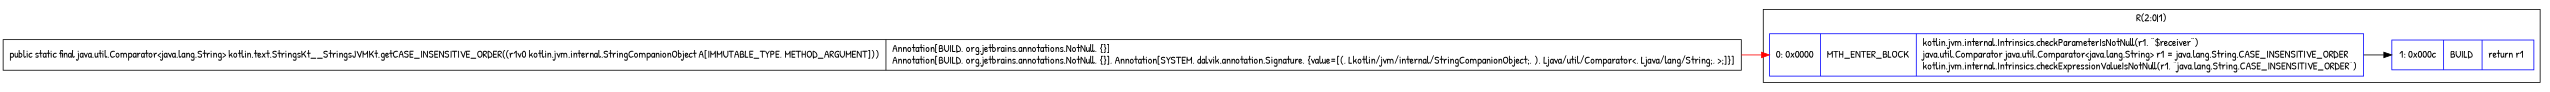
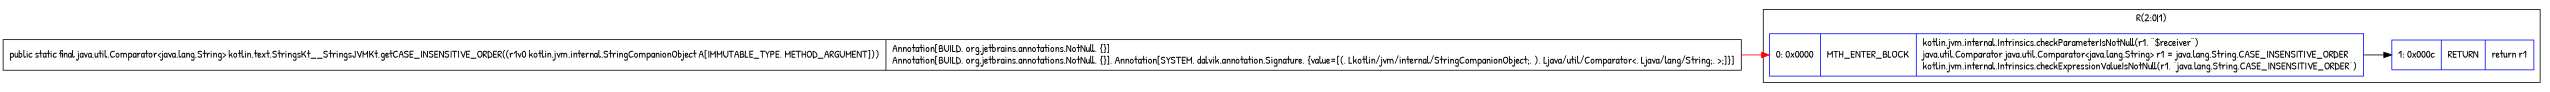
  digraph {
    rankdir=LR
    fontname="Patrick Hand"
    node [color=blue shape=record fontname="Patrick Hand"]
    edge [fontname="Patrick Hand"]
    n1 [label="{0\:\ 0x0000|MTH_ENTER_BLOCK\l|kotlin.jvm.internal.Intrinsics.checkParameterIsNotNull(r1, \"$receiver\")\ljava.util.Comparator java.util.Comparator\<java.lang.String\> r1 = java.lang.String.CASE_INSENSITIVE_ORDER\lkotlin.jvm.internal.Intrinsics.checkExpressionValueIsNotNull(r1, \"java.lang.String.CASE_INSENSITIVE_ORDER\")\l}"]
-   n2 [label="{1\:\ 0x000c|BUILD\l|return r1\l}"]
+   n2 [label="{1\:\ 0x000c|RETURN\l|return r1\l}"]
    n3 [label="{public static final java.util.Comparator\<java.lang.String\> kotlin.text.StringsKt__StringsJVMKt.getCASE_INSENSITIVE_ORDER((r1v0 kotlin.jvm.internal.StringCompanionObject A[IMMUTABLE_TYPE, METHOD_ARGUMENT]))  | Annotation[BUILD, org.jetbrains.annotations.NotNull, \{\}]\lAnnotation[BUILD, org.jetbrains.annotations.NotNull, \{\}], Annotation[SYSTEM, dalvik.annotation.Signature, \{value=[(, Lkotlin\/jvm\/internal\/StringCompanionObject;, ), Ljava\/util\/Comparator\<, Ljava\/lang\/String;, \>;]\}]\l}" color=""]
    subgraph cluster_1 {
      label="R(2:0|1)"
      n1
      n2
    }
    n1 -> n2 [color=black]
    n3 -> n1 [color=red]
  }
